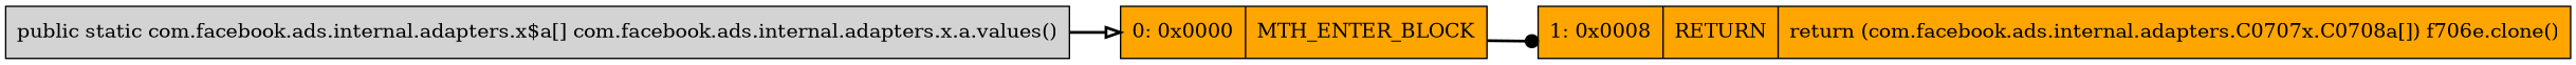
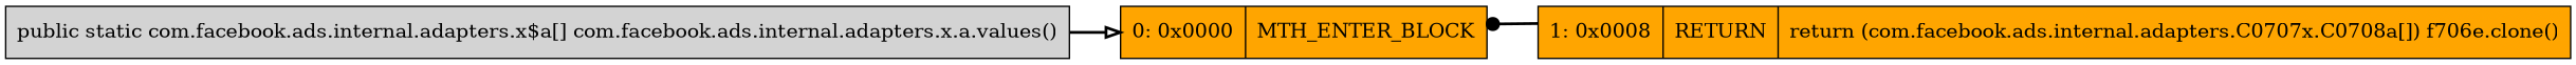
  digraph {
    rankdir=LR
    node [shape=record style=filled fillcolor=orange]
    edge [style=bold]
    n1 [label="{0\:\ 0x0000|MTH_ENTER_BLOCK\l}"]
    n2 [label="{1\:\ 0x0008|RETURN\l|return (com.facebook.ads.internal.adapters.C0707x.C0708a[]) f706e.clone()\l}"]
    n3 [label="{public static com.facebook.ads.internal.adapters.x$a[] com.facebook.ads.internal.adapters.x.a.values() }" fillcolor=lightgrey]
-   n1 -> n2 [arrowhead=dot]
+   n2 -> n1 [arrowhead=dot]
    n3 -> n1 [arrowhead=onormal]
  }
